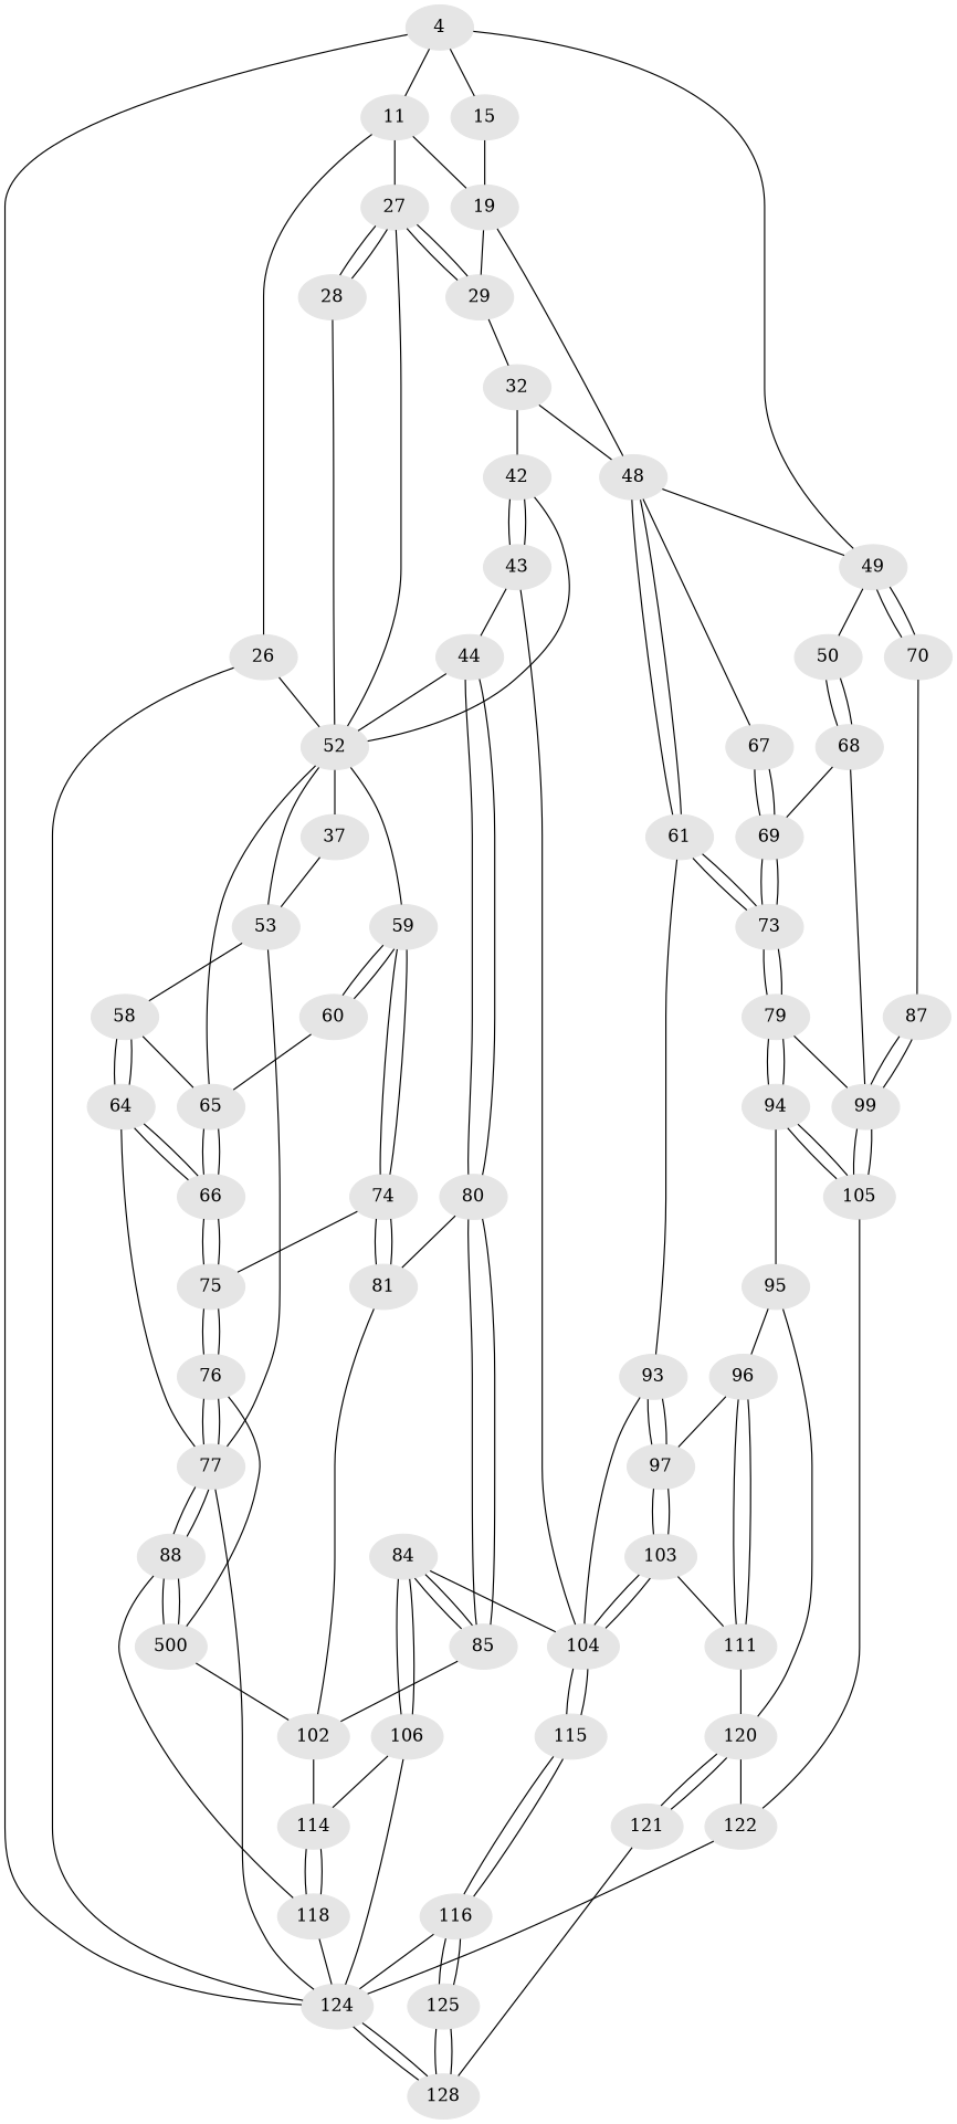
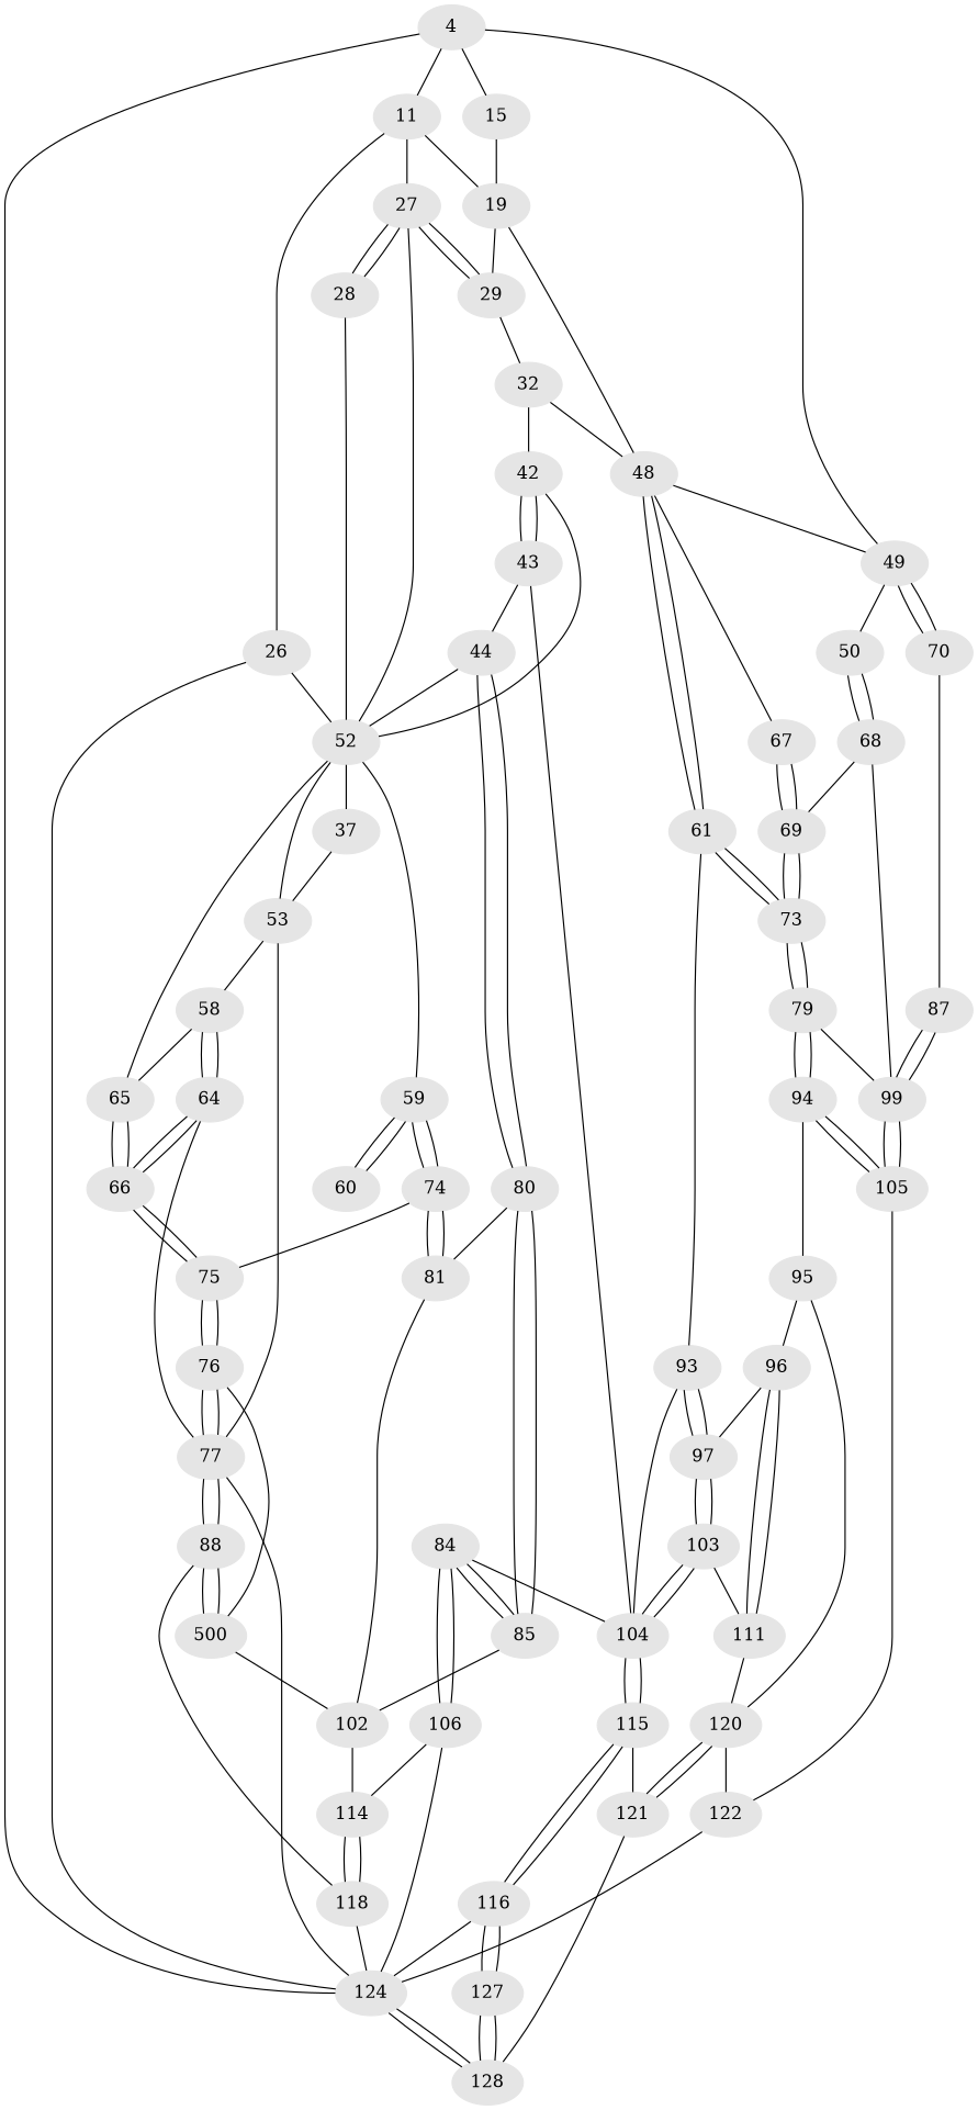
  graph {
    node [color=gray90 style=filled]
    4 [super="+3+2"]
    11 [super="+8"]
    15 [super="+14"]
    49 [super="+21"]
    124 [super="+119+90+123"]
    19 [super="+13+18"]
    26 [super="+9+10"]
    27 [super="+16+17+24"]
    50
    70
    128 [super="+125+126"]
    29
    48 [super="+30+47+46"]
    52 [super="+45+38"]
    28
    32 [super="+31"]
    61
    67 [super="+51"]
    53 [super="+39"]
    37
    59
    65 [super="+57+56"]
    42 [super="+34"]
    43
    58
    77 [super="+55+35+54"]
    44
    104 [super="+83+82+63"]
    80
    115
    81
    85
    73
    93 [super="+62"]
    69
    68
    87 [super="+71"]
    99 [super="+78+72"]
    60
    74
    66
    64
    88
    75
    79
    97
    76
    105
    94
    102 [super="+101+98"]
    n51 [label=500 super="+92"]
    118 [super="+113"]
    95
    114 [super="+107+112"]
    84
    106
    103
    96
    120 [super="+110+109"]
    122 [super="+108"]
    111
    121
    116
-   127 [label=125]
+   127
    4 -- 11
    4 -- 15 [weight=2]
    4 -- 49
    4 -- 124 [weight=2]
    11 -- 19
    11 -- 26
    11 -- 27 [weight=2]
    15 -- 19 [weight=2]
    49 -- 50
    49 -- 70 [weight=2]
    49 -- 70
    124 -- 128 [weight=2]
    124 -- 128
    19 -- 29
    19 -- 48 [weight=2]
    26 -- 124
    26 -- 52
    27 -- 29
    27 -- 29
    27 -- 52 [weight=2]
    27 -- 28 [weight=2]
    27 -- 28
    50 -- 68
    50 -- 68
    70 -- 87
    29 -- 32
    48 -- 49
    48 -- 61
    48 -- 61
    48 -- 67 [weight=2]
    52 -- 53
    52 -- 37 [weight=2]
    52 -- 59
    52 -- 65
    28 -- 52
    32 -- 48
    32 -- 42 [weight=2]
    61 -- 73
    61 -- 73
    61 -- 93
    67 -- 69
    67 -- 69
    53 -- 58
    53 -- 77 [weight=2]
    37 -- 53
    59 -- 60
    59 -- 60
    59 -- 74
    59 -- 74
    65 -- 66
    65 -- 66
    42 -- 52
    42 -- 43
    42 -- 43
    43 -- 44
    43 -- 104
    58 -- 65
    58 -- 64
    58 -- 64
    77 -- 124
    77 -- 88
    77 -- 88
    44 -- 52
    44 -- 80
    44 -- 80
    104 -- 115
    104 -- 115
    80 -- 81
    80 -- 85
    80 -- 85
+   115 -- 121
    115 -- 116
    115 -- 116
    81 -- 102
    85 -- 102
    73 -- 79
    73 -- 79
    93 -- 104 [weight=2]
    93 -- 97
    93 -- 97
    69 -- 73
    69 -- 73
    68 -- 69
    68 -- 99
    87 -- 99 [weight=2]
    87 -- 99
    99 -- 105
    99 -- 105
-   60 -- 65 [weight=2]
    74 -- 81
    74 -- 81
    74 -- 75
    66 -- 75
    66 -- 75
    64 -- 77
    64 -- 66
    64 -- 66
    88 -- n51
    88 -- n51
    88 -- 118
    75 -- 76
    75 -- 76
    79 -- 99
    79 -- 94
    79 -- 94
    97 -- 103
    97 -- 103
    76 -- 77
    76 -- 77
    76 -- n51
    105 -- 122
    94 -- 105
    94 -- 105
    94 -- 95
    102 -- 114 [weight=2]
    n51 -- 102 [weight=2]
    118 -- 124 [weight=2]
    95 -- 96
    95 -- 120
    114 -- 118 [weight=2]
    114 -- 118
    84 -- 104
    84 -- 85
    84 -- 85
    84 -- 106
    84 -- 106
    106 -- 124
    106 -- 114
    103 -- 104
    103 -- 104
    103 -- 111
    96 -- 97
    96 -- 111
    96 -- 111
    120 -- 122 [weight=2]
    120 -- 121
    120 -- 121
    122 -- 124
    111 -- 120
    121 -- 128
    116 -- 124
    116 -- 127
    116 -- 127
    127 -- 128 [weight=2]
    127 -- 128
  }
